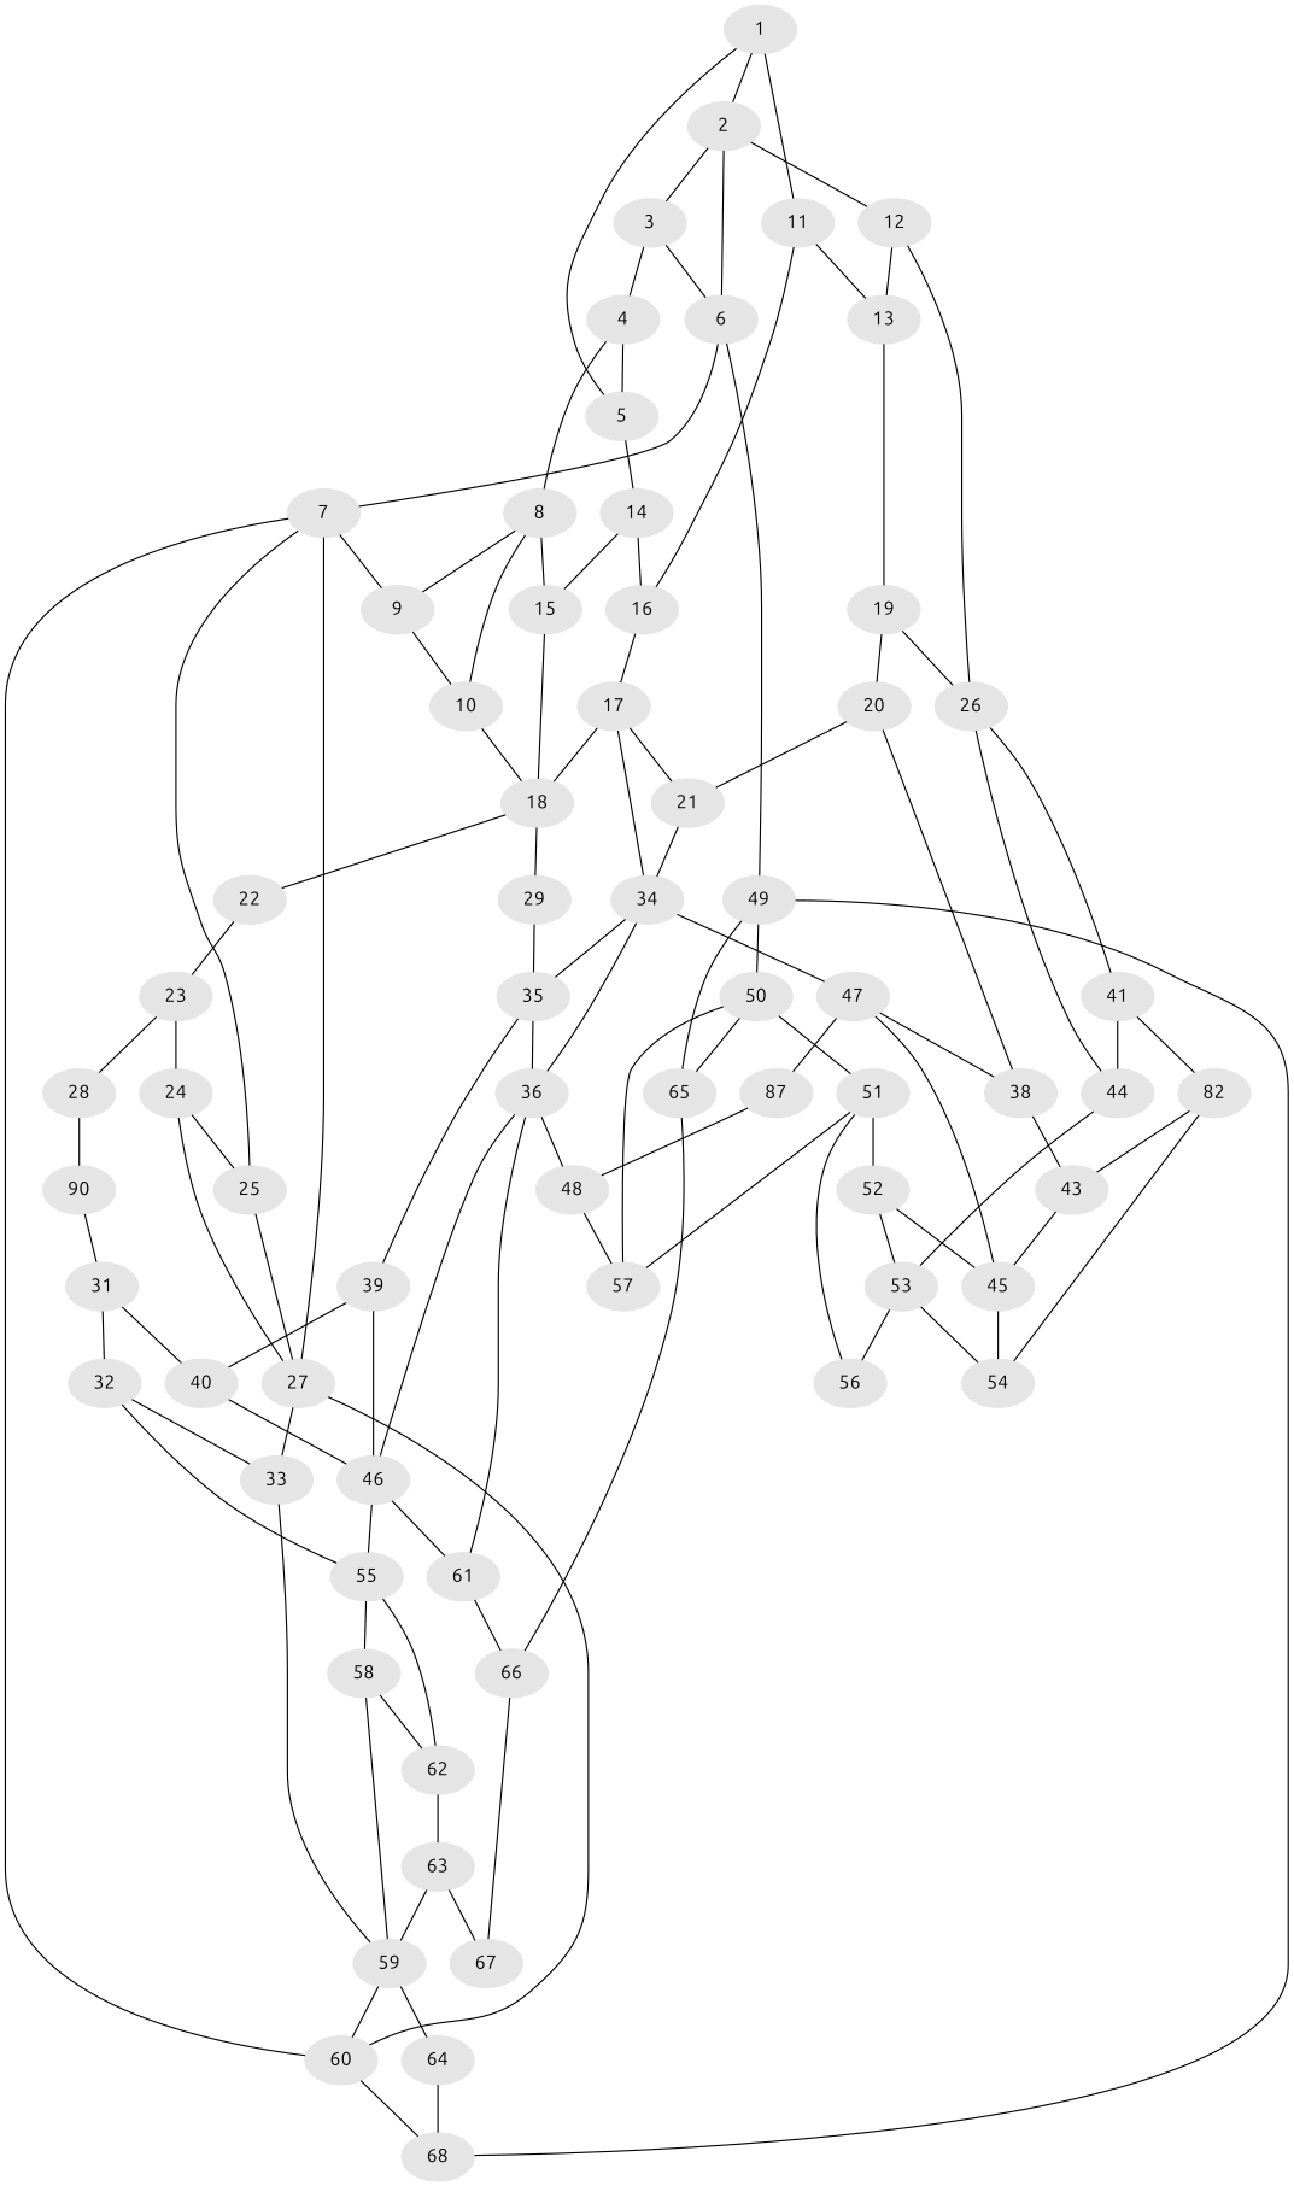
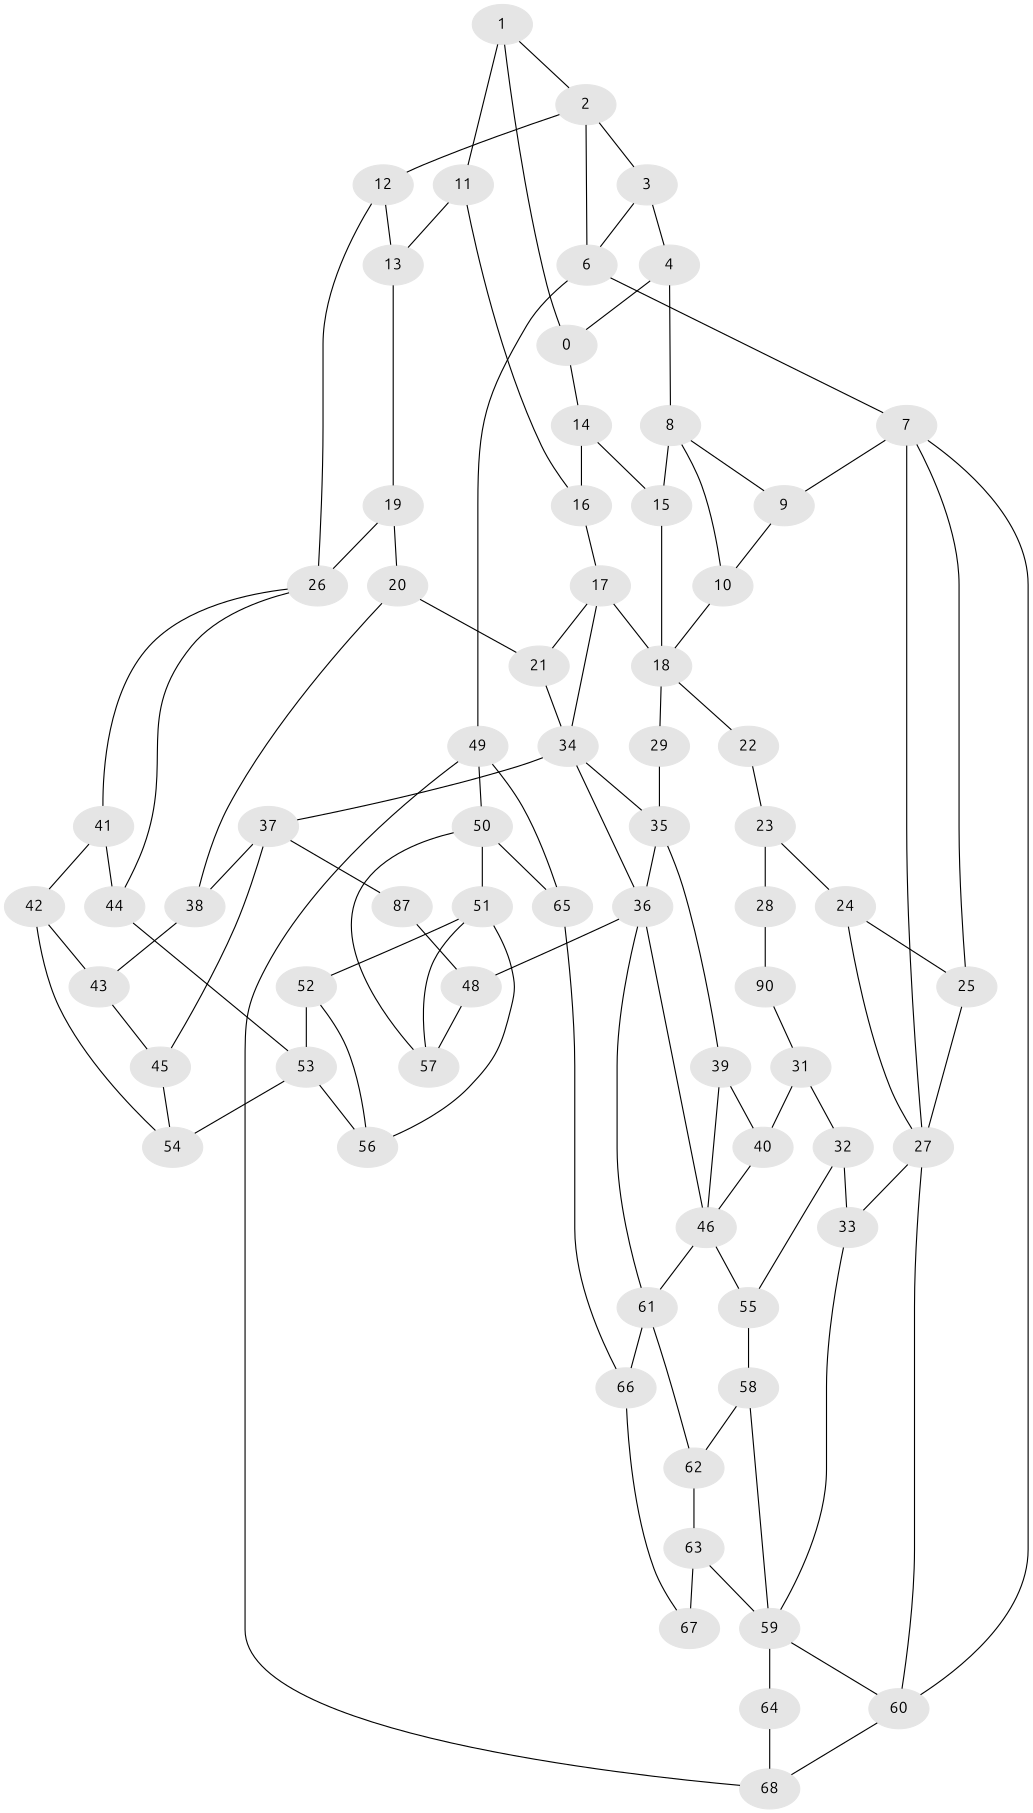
  graph {
    fontname=Ubuntu
    node [color=gray90 fontname=Ubuntu style=filled]
    edge [fontname=Ubuntu weight=1.0]
    1
    2
-   5
+   5 [label=0]
    11
    3
    6
    12
    14
    13
    16
    4
    7
    49
    26
    8
    9
    10
    15
    25
    27
    60
    50
    65
    68
    33
    18
    22
    29
    19
    17
    41
    44
    20
    21
    34
    35
    36
-   37 [label=47]
+   37
    23
    38
    43
    24
    28
    n44 [label=90]
-   42 [label=82]
+   42
    53
    59
    31
    39
    32
    40
    55
    46
    58
    62
    64
    48
    61
    45
    n60 [label=87]
    57
    66
    54
    56
    51
    52
    63
    67
    1 -- 2
    1 -- 5
    1 -- 11 [weight=2.0]
    2 -- 3
    2 -- 6
    2 -- 12 [weight=2.0]
    5 -- 14
    11 -- 13 [weight=2.0]
    11 -- 16
    3 -- 6
    3 -- 4
    6 -- 7
    6 -- 49
    12 -- 13 [weight=2.0]
    12 -- 26 [weight=2.0]
    14 -- 16
    14 -- 15
    13 -- 19
    16 -- 17
    4 -- 5
    4 -- 8 [weight=2.0]
    7 -- 9
    7 -- 25
    7 -- 27
    7 -- 60
    49 -- 50
    49 -- 65
    49 -- 68
    26 -- 41
    26 -- 44
    8 -- 9
    8 -- 10
    8 -- 15 [weight=2.0]
    9 -- 10
    10 -- 18
    15 -- 18
    25 -- 27
    27 -- 60
    27 -- 33 [weight=2.0]
    60 -- 68
    50 -- 65
    50 -- 57
    50 -- 51 [weight=3.0]
    65 -- 66
    33 -- 59
    18 -- 22
    18 -- 29
    22 -- 23
    29 -- 35
    19 -- 26
    19 -- 20
    17 -- 18 [weight=2.0]
    17 -- 21
    17 -- 34
    41 -- 44
    41 -- 42
    44 -- 53
    20 -- 21
    20 -- 38
    21 -- 34
    34 -- 35
    34 -- 36
    34 -- 37 [weight=2.0]
    35 -- 36
    35 -- 39
    36 -- 46
    36 -- 48
    36 -- 61
    37 -- 38
    37 -- 45
    37 -- n60 [weight=2.0]
    23 -- 24
    23 -- 28
    38 -- 43
    43 -- 45
    24 -- 25
    24 -- 27
    28 -- n44 [weight=2.0]
    n44 -- 31
    42 -- 43
    42 -- 54
    53 -- 54 [weight=2.0]
    53 -- 56
    59 -- 60
    59 -- 64 [weight=2.0]
    31 -- 32
    31 -- 40
    39 -- 40
    39 -- 46
    32 -- 33
    32 -- 55
    40 -- 46
    55 -- 58
-   55 -- 62
+   61 -- 62
    46 -- 55 [weight=2.0]
    46 -- 61
    58 -- 59
    58 -- 62
    62 -- 63 [weight=2.0]
    64 -- 68 [weight=2.0]
    48 -- 57
    61 -- 66
    45 -- 54
    n60 -- 48
    66 -- 67
    51 -- 57
    51 -- 56
    51 -- 52
    52 -- 53
-   52 -- 45
+   52 -- 56
    63 -- 59 [weight=2.0]
    63 -- 67 [weight=2.0]
  }
